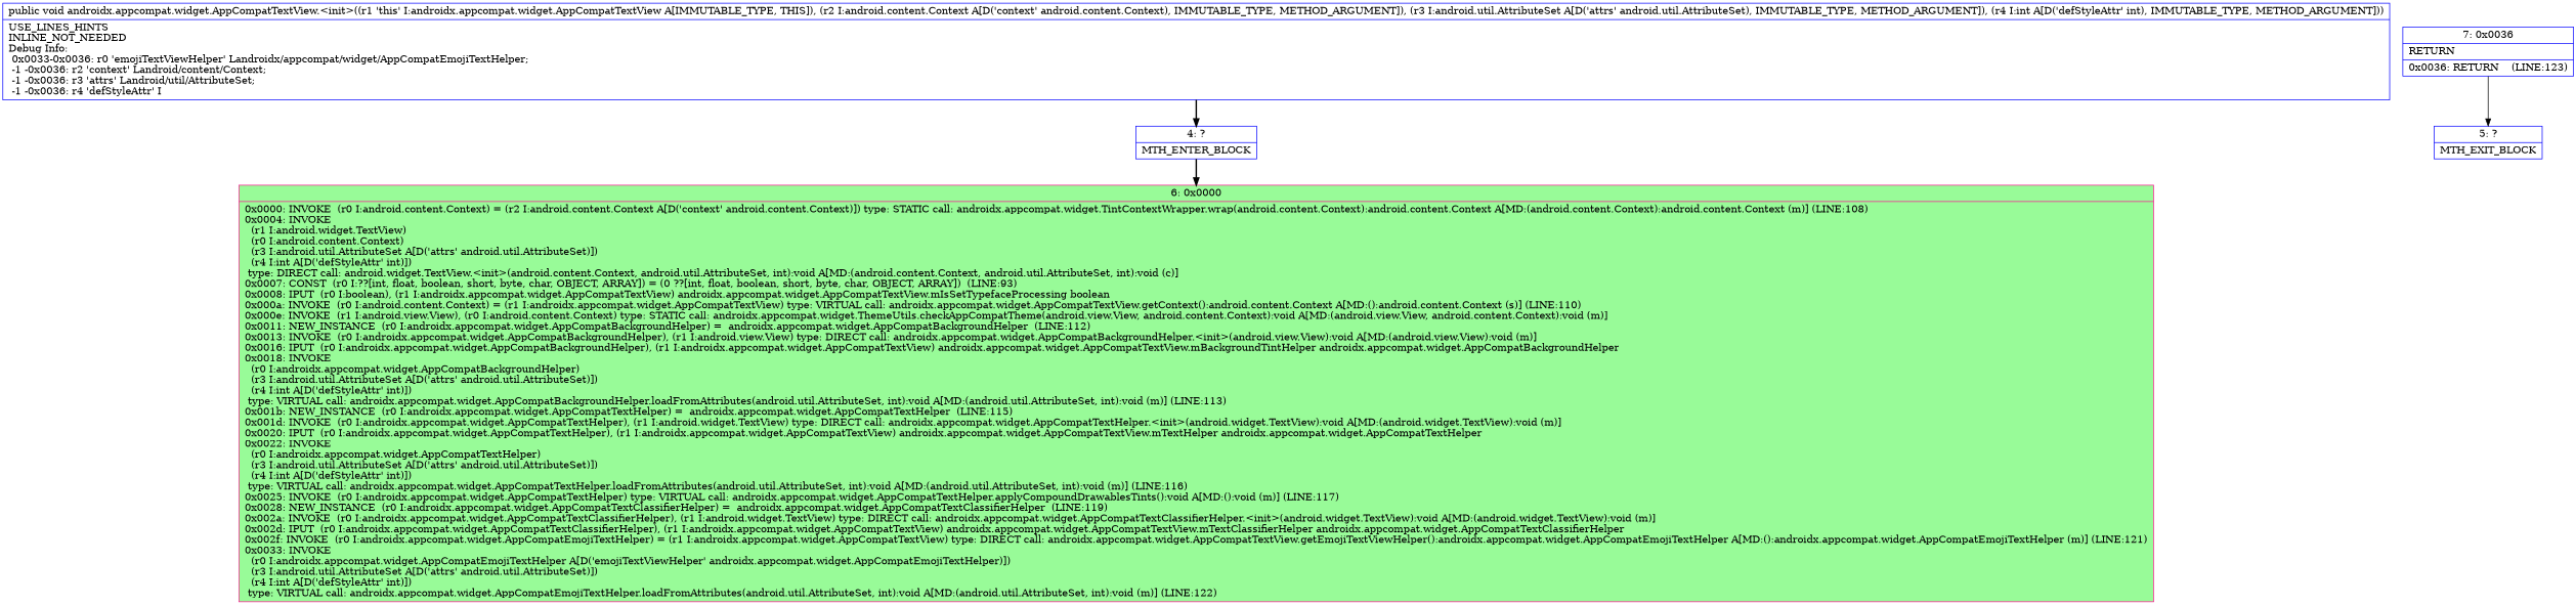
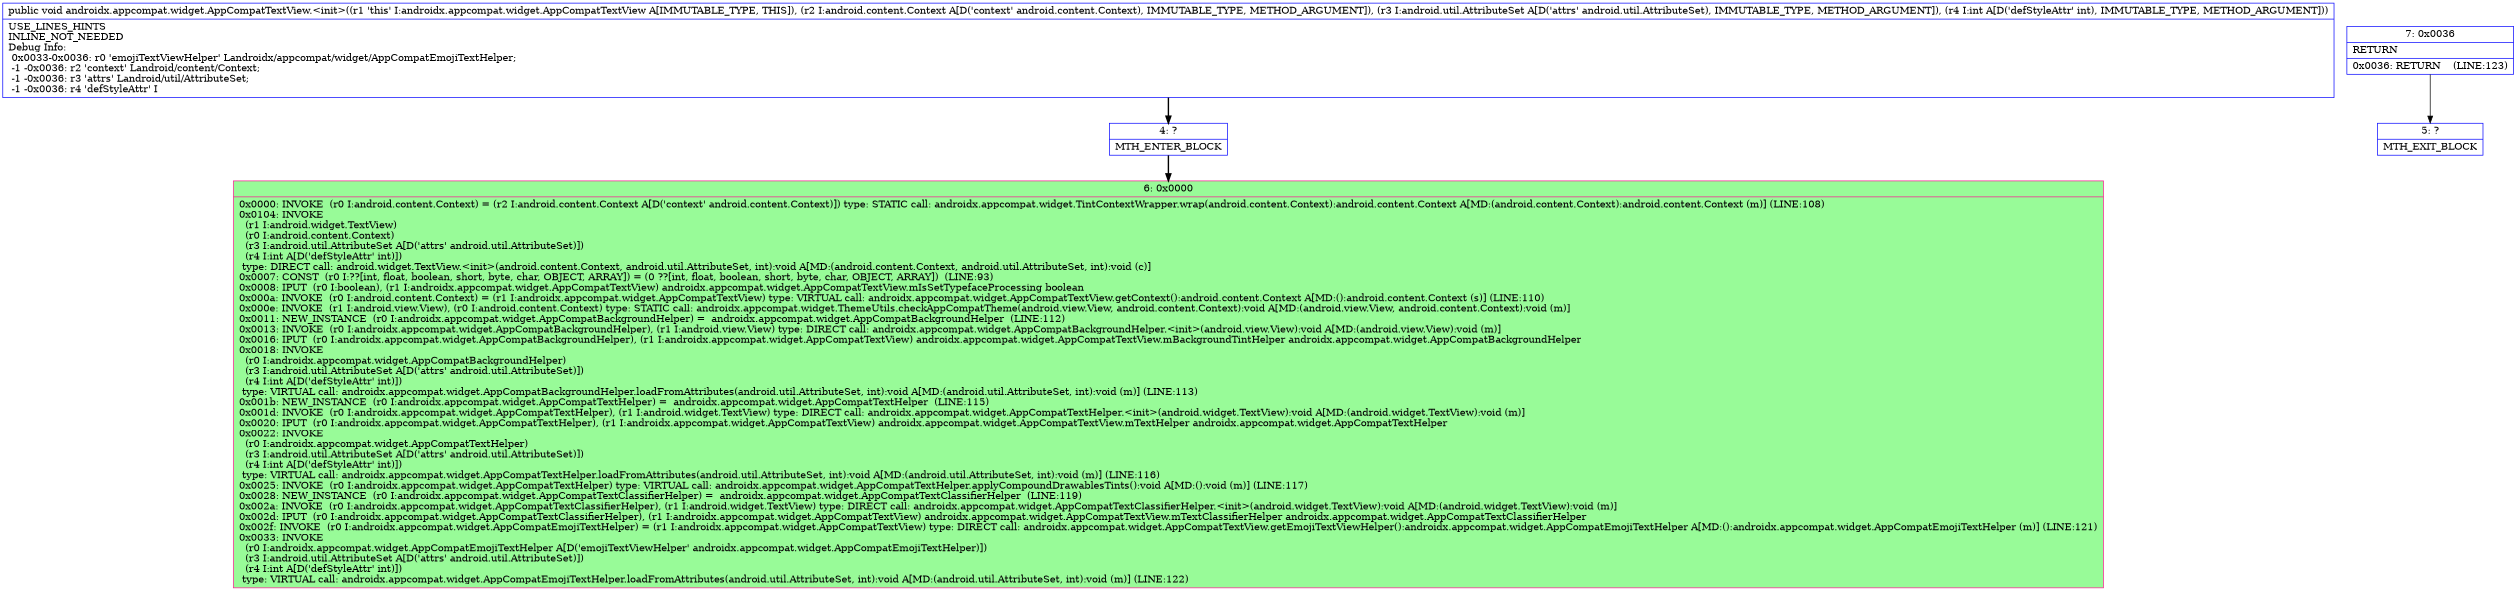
  digraph {
    fontname="DejaVu Serif"
    node [color=blue fillcolor=white fontname="DejaVu Serif" shape=record style=filled]
    edge [fontname="DejaVu Serif" style=bold]
    n1 [label="{4\:\ ?|MTH_ENTER_BLOCK\l}"]
-   n2 [color=deeppink fillcolor=palegreen label="{6\:\ 0x0000|0x0000: INVOKE  (r0 I:android.content.Context) = (r2 I:android.content.Context A[D('context' android.content.Context)]) type: STATIC call: androidx.appcompat.widget.TintContextWrapper.wrap(android.content.Context):android.content.Context A[MD:(android.content.Context):android.content.Context (m)] (LINE:108)\l0x0004: INVOKE  \l  (r1 I:android.widget.TextView)\l  (r0 I:android.content.Context)\l  (r3 I:android.util.AttributeSet A[D('attrs' android.util.AttributeSet)])\l  (r4 I:int A[D('defStyleAttr' int)])\l type: DIRECT call: android.widget.TextView.\<init\>(android.content.Context, android.util.AttributeSet, int):void A[MD:(android.content.Context, android.util.AttributeSet, int):void (c)]\l0x0007: CONST  (r0 I:??[int, float, boolean, short, byte, char, OBJECT, ARRAY]) = (0 ??[int, float, boolean, short, byte, char, OBJECT, ARRAY])  (LINE:93)\l0x0008: IPUT  (r0 I:boolean), (r1 I:androidx.appcompat.widget.AppCompatTextView) androidx.appcompat.widget.AppCompatTextView.mIsSetTypefaceProcessing boolean \l0x000a: INVOKE  (r0 I:android.content.Context) = (r1 I:androidx.appcompat.widget.AppCompatTextView) type: VIRTUAL call: androidx.appcompat.widget.AppCompatTextView.getContext():android.content.Context A[MD:():android.content.Context (s)] (LINE:110)\l0x000e: INVOKE  (r1 I:android.view.View), (r0 I:android.content.Context) type: STATIC call: androidx.appcompat.widget.ThemeUtils.checkAppCompatTheme(android.view.View, android.content.Context):void A[MD:(android.view.View, android.content.Context):void (m)]\l0x0011: NEW_INSTANCE  (r0 I:androidx.appcompat.widget.AppCompatBackgroundHelper) =  androidx.appcompat.widget.AppCompatBackgroundHelper  (LINE:112)\l0x0013: INVOKE  (r0 I:androidx.appcompat.widget.AppCompatBackgroundHelper), (r1 I:android.view.View) type: DIRECT call: androidx.appcompat.widget.AppCompatBackgroundHelper.\<init\>(android.view.View):void A[MD:(android.view.View):void (m)]\l0x0016: IPUT  (r0 I:androidx.appcompat.widget.AppCompatBackgroundHelper), (r1 I:androidx.appcompat.widget.AppCompatTextView) androidx.appcompat.widget.AppCompatTextView.mBackgroundTintHelper androidx.appcompat.widget.AppCompatBackgroundHelper \l0x0018: INVOKE  \l  (r0 I:androidx.appcompat.widget.AppCompatBackgroundHelper)\l  (r3 I:android.util.AttributeSet A[D('attrs' android.util.AttributeSet)])\l  (r4 I:int A[D('defStyleAttr' int)])\l type: VIRTUAL call: androidx.appcompat.widget.AppCompatBackgroundHelper.loadFromAttributes(android.util.AttributeSet, int):void A[MD:(android.util.AttributeSet, int):void (m)] (LINE:113)\l0x001b: NEW_INSTANCE  (r0 I:androidx.appcompat.widget.AppCompatTextHelper) =  androidx.appcompat.widget.AppCompatTextHelper  (LINE:115)\l0x001d: INVOKE  (r0 I:androidx.appcompat.widget.AppCompatTextHelper), (r1 I:android.widget.TextView) type: DIRECT call: androidx.appcompat.widget.AppCompatTextHelper.\<init\>(android.widget.TextView):void A[MD:(android.widget.TextView):void (m)]\l0x0020: IPUT  (r0 I:androidx.appcompat.widget.AppCompatTextHelper), (r1 I:androidx.appcompat.widget.AppCompatTextView) androidx.appcompat.widget.AppCompatTextView.mTextHelper androidx.appcompat.widget.AppCompatTextHelper \l0x0022: INVOKE  \l  (r0 I:androidx.appcompat.widget.AppCompatTextHelper)\l  (r3 I:android.util.AttributeSet A[D('attrs' android.util.AttributeSet)])\l  (r4 I:int A[D('defStyleAttr' int)])\l type: VIRTUAL call: androidx.appcompat.widget.AppCompatTextHelper.loadFromAttributes(android.util.AttributeSet, int):void A[MD:(android.util.AttributeSet, int):void (m)] (LINE:116)\l0x0025: INVOKE  (r0 I:androidx.appcompat.widget.AppCompatTextHelper) type: VIRTUAL call: androidx.appcompat.widget.AppCompatTextHelper.applyCompoundDrawablesTints():void A[MD:():void (m)] (LINE:117)\l0x0028: NEW_INSTANCE  (r0 I:androidx.appcompat.widget.AppCompatTextClassifierHelper) =  androidx.appcompat.widget.AppCompatTextClassifierHelper  (LINE:119)\l0x002a: INVOKE  (r0 I:androidx.appcompat.widget.AppCompatTextClassifierHelper), (r1 I:android.widget.TextView) type: DIRECT call: androidx.appcompat.widget.AppCompatTextClassifierHelper.\<init\>(android.widget.TextView):void A[MD:(android.widget.TextView):void (m)]\l0x002d: IPUT  (r0 I:androidx.appcompat.widget.AppCompatTextClassifierHelper), (r1 I:androidx.appcompat.widget.AppCompatTextView) androidx.appcompat.widget.AppCompatTextView.mTextClassifierHelper androidx.appcompat.widget.AppCompatTextClassifierHelper \l0x002f: INVOKE  (r0 I:androidx.appcompat.widget.AppCompatEmojiTextHelper) = (r1 I:androidx.appcompat.widget.AppCompatTextView) type: DIRECT call: androidx.appcompat.widget.AppCompatTextView.getEmojiTextViewHelper():androidx.appcompat.widget.AppCompatEmojiTextHelper A[MD:():androidx.appcompat.widget.AppCompatEmojiTextHelper (m)] (LINE:121)\l0x0033: INVOKE  \l  (r0 I:androidx.appcompat.widget.AppCompatEmojiTextHelper A[D('emojiTextViewHelper' androidx.appcompat.widget.AppCompatEmojiTextHelper)])\l  (r3 I:android.util.AttributeSet A[D('attrs' android.util.AttributeSet)])\l  (r4 I:int A[D('defStyleAttr' int)])\l type: VIRTUAL call: androidx.appcompat.widget.AppCompatEmojiTextHelper.loadFromAttributes(android.util.AttributeSet, int):void A[MD:(android.util.AttributeSet, int):void (m)] (LINE:122)\l}"]
+   n2 [color=deeppink fillcolor=palegreen label="{6\:\ 0x0000|0x0000: INVOKE  (r0 I:android.content.Context) = (r2 I:android.content.Context A[D('context' android.content.Context)]) type: STATIC call: androidx.appcompat.widget.TintContextWrapper.wrap(android.content.Context):android.content.Context A[MD:(android.content.Context):android.content.Context (m)] (LINE:108)\l0x0104: INVOKE  \l  (r1 I:android.widget.TextView)\l  (r0 I:android.content.Context)\l  (r3 I:android.util.AttributeSet A[D('attrs' android.util.AttributeSet)])\l  (r4 I:int A[D('defStyleAttr' int)])\l type: DIRECT call: android.widget.TextView.\<init\>(android.content.Context, android.util.AttributeSet, int):void A[MD:(android.content.Context, android.util.AttributeSet, int):void (c)]\l0x0007: CONST  (r0 I:??[int, float, boolean, short, byte, char, OBJECT, ARRAY]) = (0 ??[int, float, boolean, short, byte, char, OBJECT, ARRAY])  (LINE:93)\l0x0008: IPUT  (r0 I:boolean), (r1 I:androidx.appcompat.widget.AppCompatTextView) androidx.appcompat.widget.AppCompatTextView.mIsSetTypefaceProcessing boolean \l0x000a: INVOKE  (r0 I:android.content.Context) = (r1 I:androidx.appcompat.widget.AppCompatTextView) type: VIRTUAL call: androidx.appcompat.widget.AppCompatTextView.getContext():android.content.Context A[MD:():android.content.Context (s)] (LINE:110)\l0x000e: INVOKE  (r1 I:android.view.View), (r0 I:android.content.Context) type: STATIC call: androidx.appcompat.widget.ThemeUtils.checkAppCompatTheme(android.view.View, android.content.Context):void A[MD:(android.view.View, android.content.Context):void (m)]\l0x0011: NEW_INSTANCE  (r0 I:androidx.appcompat.widget.AppCompatBackgroundHelper) =  androidx.appcompat.widget.AppCompatBackgroundHelper  (LINE:112)\l0x0013: INVOKE  (r0 I:androidx.appcompat.widget.AppCompatBackgroundHelper), (r1 I:android.view.View) type: DIRECT call: androidx.appcompat.widget.AppCompatBackgroundHelper.\<init\>(android.view.View):void A[MD:(android.view.View):void (m)]\l0x0016: IPUT  (r0 I:androidx.appcompat.widget.AppCompatBackgroundHelper), (r1 I:androidx.appcompat.widget.AppCompatTextView) androidx.appcompat.widget.AppCompatTextView.mBackgroundTintHelper androidx.appcompat.widget.AppCompatBackgroundHelper \l0x0018: INVOKE  \l  (r0 I:androidx.appcompat.widget.AppCompatBackgroundHelper)\l  (r3 I:android.util.AttributeSet A[D('attrs' android.util.AttributeSet)])\l  (r4 I:int A[D('defStyleAttr' int)])\l type: VIRTUAL call: androidx.appcompat.widget.AppCompatBackgroundHelper.loadFromAttributes(android.util.AttributeSet, int):void A[MD:(android.util.AttributeSet, int):void (m)] (LINE:113)\l0x001b: NEW_INSTANCE  (r0 I:androidx.appcompat.widget.AppCompatTextHelper) =  androidx.appcompat.widget.AppCompatTextHelper  (LINE:115)\l0x001d: INVOKE  (r0 I:androidx.appcompat.widget.AppCompatTextHelper), (r1 I:android.widget.TextView) type: DIRECT call: androidx.appcompat.widget.AppCompatTextHelper.\<init\>(android.widget.TextView):void A[MD:(android.widget.TextView):void (m)]\l0x0020: IPUT  (r0 I:androidx.appcompat.widget.AppCompatTextHelper), (r1 I:androidx.appcompat.widget.AppCompatTextView) androidx.appcompat.widget.AppCompatTextView.mTextHelper androidx.appcompat.widget.AppCompatTextHelper \l0x0022: INVOKE  \l  (r0 I:androidx.appcompat.widget.AppCompatTextHelper)\l  (r3 I:android.util.AttributeSet A[D('attrs' android.util.AttributeSet)])\l  (r4 I:int A[D('defStyleAttr' int)])\l type: VIRTUAL call: androidx.appcompat.widget.AppCompatTextHelper.loadFromAttributes(android.util.AttributeSet, int):void A[MD:(android.util.AttributeSet, int):void (m)] (LINE:116)\l0x0025: INVOKE  (r0 I:androidx.appcompat.widget.AppCompatTextHelper) type: VIRTUAL call: androidx.appcompat.widget.AppCompatTextHelper.applyCompoundDrawablesTints():void A[MD:():void (m)] (LINE:117)\l0x0028: NEW_INSTANCE  (r0 I:androidx.appcompat.widget.AppCompatTextClassifierHelper) =  androidx.appcompat.widget.AppCompatTextClassifierHelper  (LINE:119)\l0x002a: INVOKE  (r0 I:androidx.appcompat.widget.AppCompatTextClassifierHelper), (r1 I:android.widget.TextView) type: DIRECT call: androidx.appcompat.widget.AppCompatTextClassifierHelper.\<init\>(android.widget.TextView):void A[MD:(android.widget.TextView):void (m)]\l0x002d: IPUT  (r0 I:androidx.appcompat.widget.AppCompatTextClassifierHelper), (r1 I:androidx.appcompat.widget.AppCompatTextView) androidx.appcompat.widget.AppCompatTextView.mTextClassifierHelper androidx.appcompat.widget.AppCompatTextClassifierHelper \l0x002f: INVOKE  (r0 I:androidx.appcompat.widget.AppCompatEmojiTextHelper) = (r1 I:androidx.appcompat.widget.AppCompatTextView) type: DIRECT call: androidx.appcompat.widget.AppCompatTextView.getEmojiTextViewHelper():androidx.appcompat.widget.AppCompatEmojiTextHelper A[MD:():androidx.appcompat.widget.AppCompatEmojiTextHelper (m)] (LINE:121)\l0x0033: INVOKE  \l  (r0 I:androidx.appcompat.widget.AppCompatEmojiTextHelper A[D('emojiTextViewHelper' androidx.appcompat.widget.AppCompatEmojiTextHelper)])\l  (r3 I:android.util.AttributeSet A[D('attrs' android.util.AttributeSet)])\l  (r4 I:int A[D('defStyleAttr' int)])\l type: VIRTUAL call: androidx.appcompat.widget.AppCompatEmojiTextHelper.loadFromAttributes(android.util.AttributeSet, int):void A[MD:(android.util.AttributeSet, int):void (m)] (LINE:122)\l}"]
    n3 [label="{7\:\ 0x0036|RETURN\l|0x0036: RETURN    (LINE:123)\l}"]
    n4 [label="{5\:\ ?|MTH_EXIT_BLOCK\l}"]
    n5 [label="{public void androidx.appcompat.widget.AppCompatTextView.\<init\>((r1 'this' I:androidx.appcompat.widget.AppCompatTextView A[IMMUTABLE_TYPE, THIS]), (r2 I:android.content.Context A[D('context' android.content.Context), IMMUTABLE_TYPE, METHOD_ARGUMENT]), (r3 I:android.util.AttributeSet A[D('attrs' android.util.AttributeSet), IMMUTABLE_TYPE, METHOD_ARGUMENT]), (r4 I:int A[D('defStyleAttr' int), IMMUTABLE_TYPE, METHOD_ARGUMENT]))  | USE_LINES_HINTS\lINLINE_NOT_NEEDED\lDebug Info:\l  0x0033\-0x0036: r0 'emojiTextViewHelper' Landroidx\/appcompat\/widget\/AppCompatEmojiTextHelper;\l  \-1 \-0x0036: r2 'context' Landroid\/content\/Context;\l  \-1 \-0x0036: r3 'attrs' Landroid\/util\/AttributeSet;\l  \-1 \-0x0036: r4 'defStyleAttr' I\l}"]
    n1 -> n2
    n3 -> n4 [style=solid]
    n5 -> n1
  }
